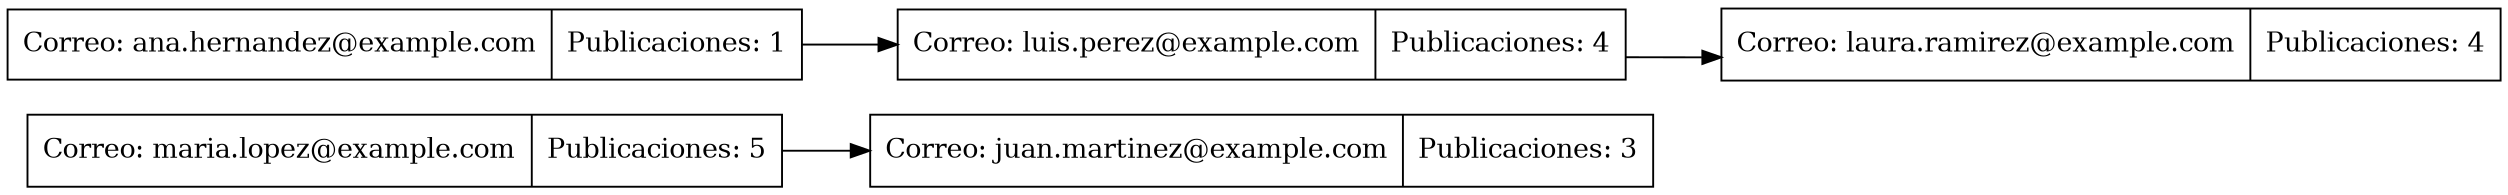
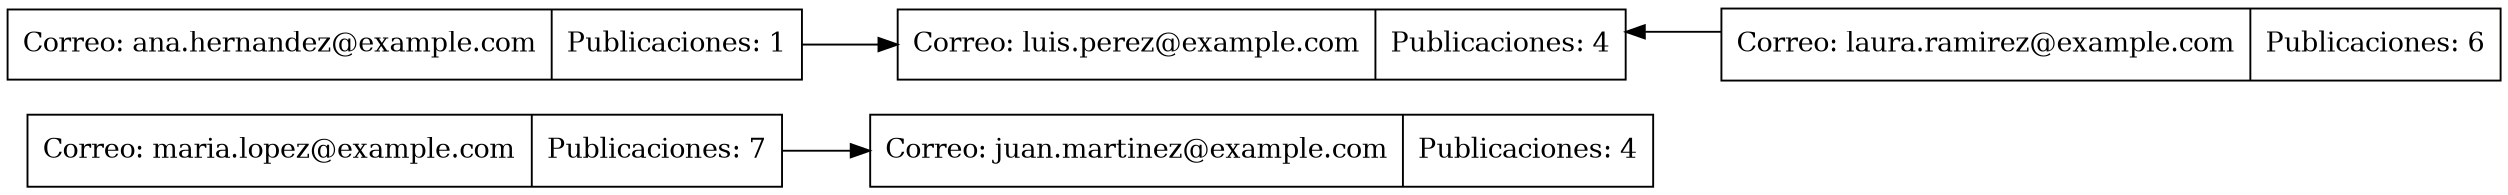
  digraph {
    rankdir=LR
    node [shape=record]
-   n1 [label="{Correo: maria.lopez@example.com| Publicaciones: 5}"]
-   n2 [label="{Correo: juan.martinez@example.com| Publicaciones: 3}"]
+   n1 [label="{Correo: maria.lopez@example.com| Publicaciones: 7}"]
+   n2 [label="{Correo: juan.martinez@example.com| Publicaciones: 4}"]
    n3 [label="{Correo: ana.hernandez@example.com| Publicaciones: 1}"]
    n4 [label="{Correo: luis.perez@example.com| Publicaciones: 4}"]
-   n5 [label="{Correo: laura.ramirez@example.com| Publicaciones: 4}"]
+   n5 [label="{Correo: laura.ramirez@example.com| Publicaciones: 6}"]
    n1 -> n2
    n3 -> n4
-   n4 -> n5
+   n5 -> n4
  }
